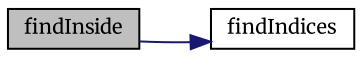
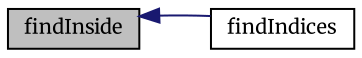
  digraph {
    rankdir=LR
    fontname=Merriweather
    node [color=black fontname=Merriweather fontsize=10 shape=record]
    n1 [fillcolor=grey75 fontcolor=black height=0.2 label=findInside style=filled width=0.4]
    n2 [height=0.2 label=findIndices width=0.4]
-   n1 -> n2 [color=midnightblue fontname=Merriweather fontsize=10 labelfontname=Helvetica labelfontsize=10 style=solid]
+   n2 -> n1 [color=midnightblue fontname=Merriweather fontsize=10 labelfontname=Helvetica labelfontsize=10 style=solid]
  }
